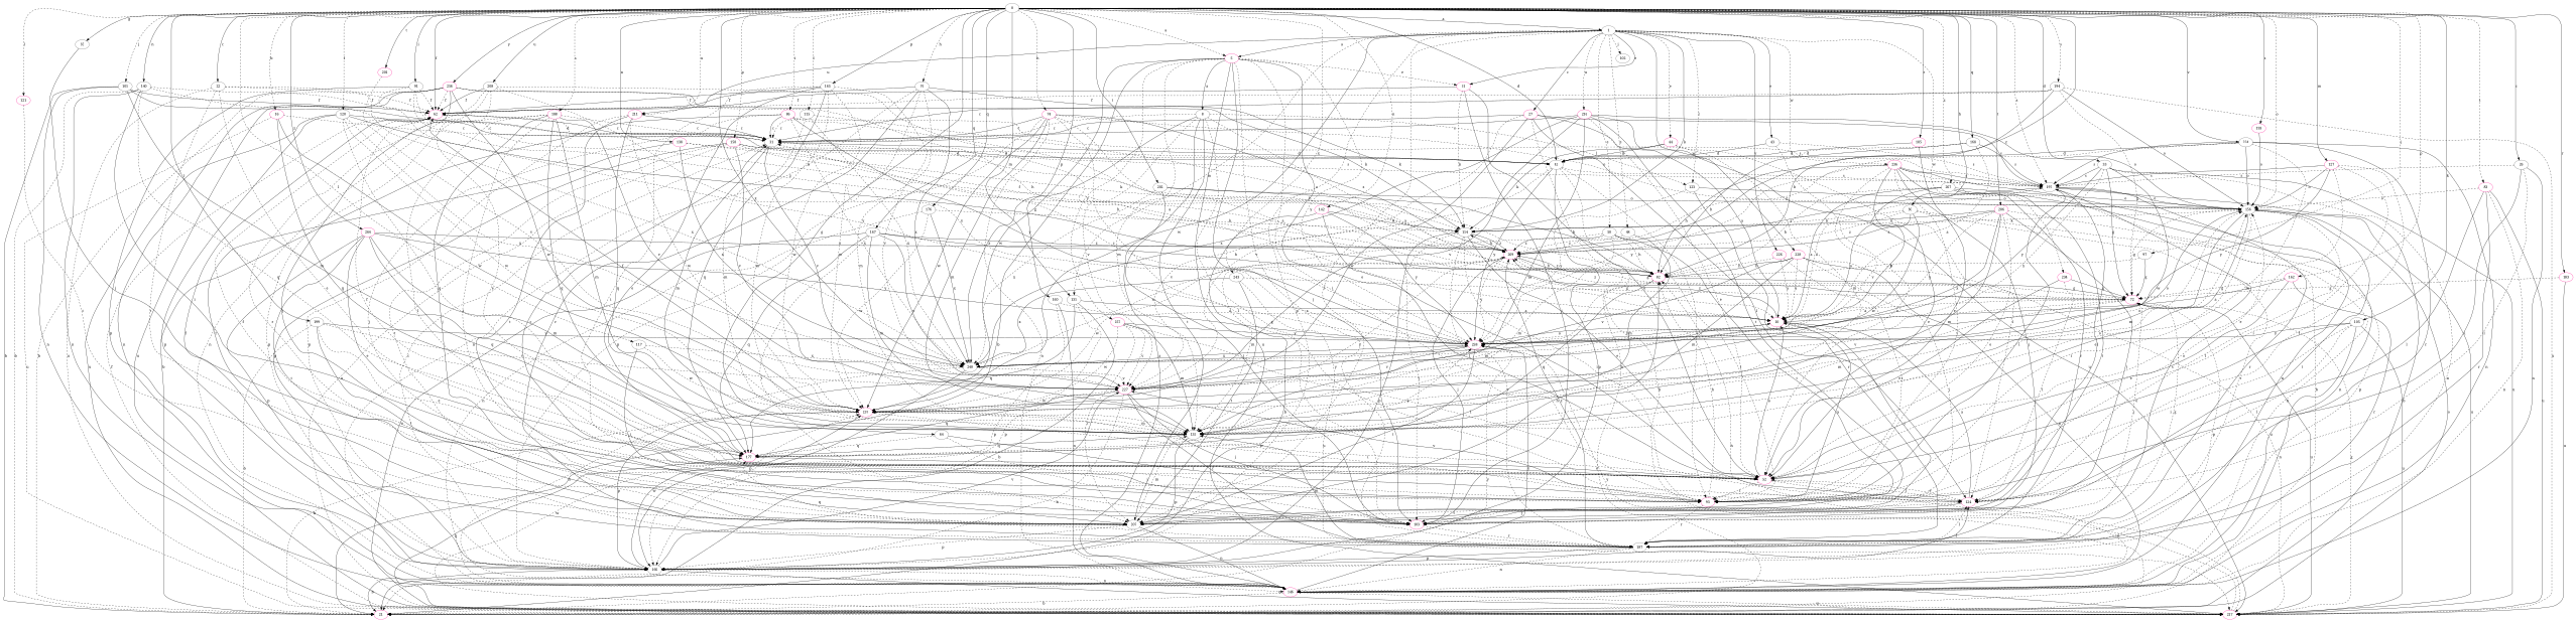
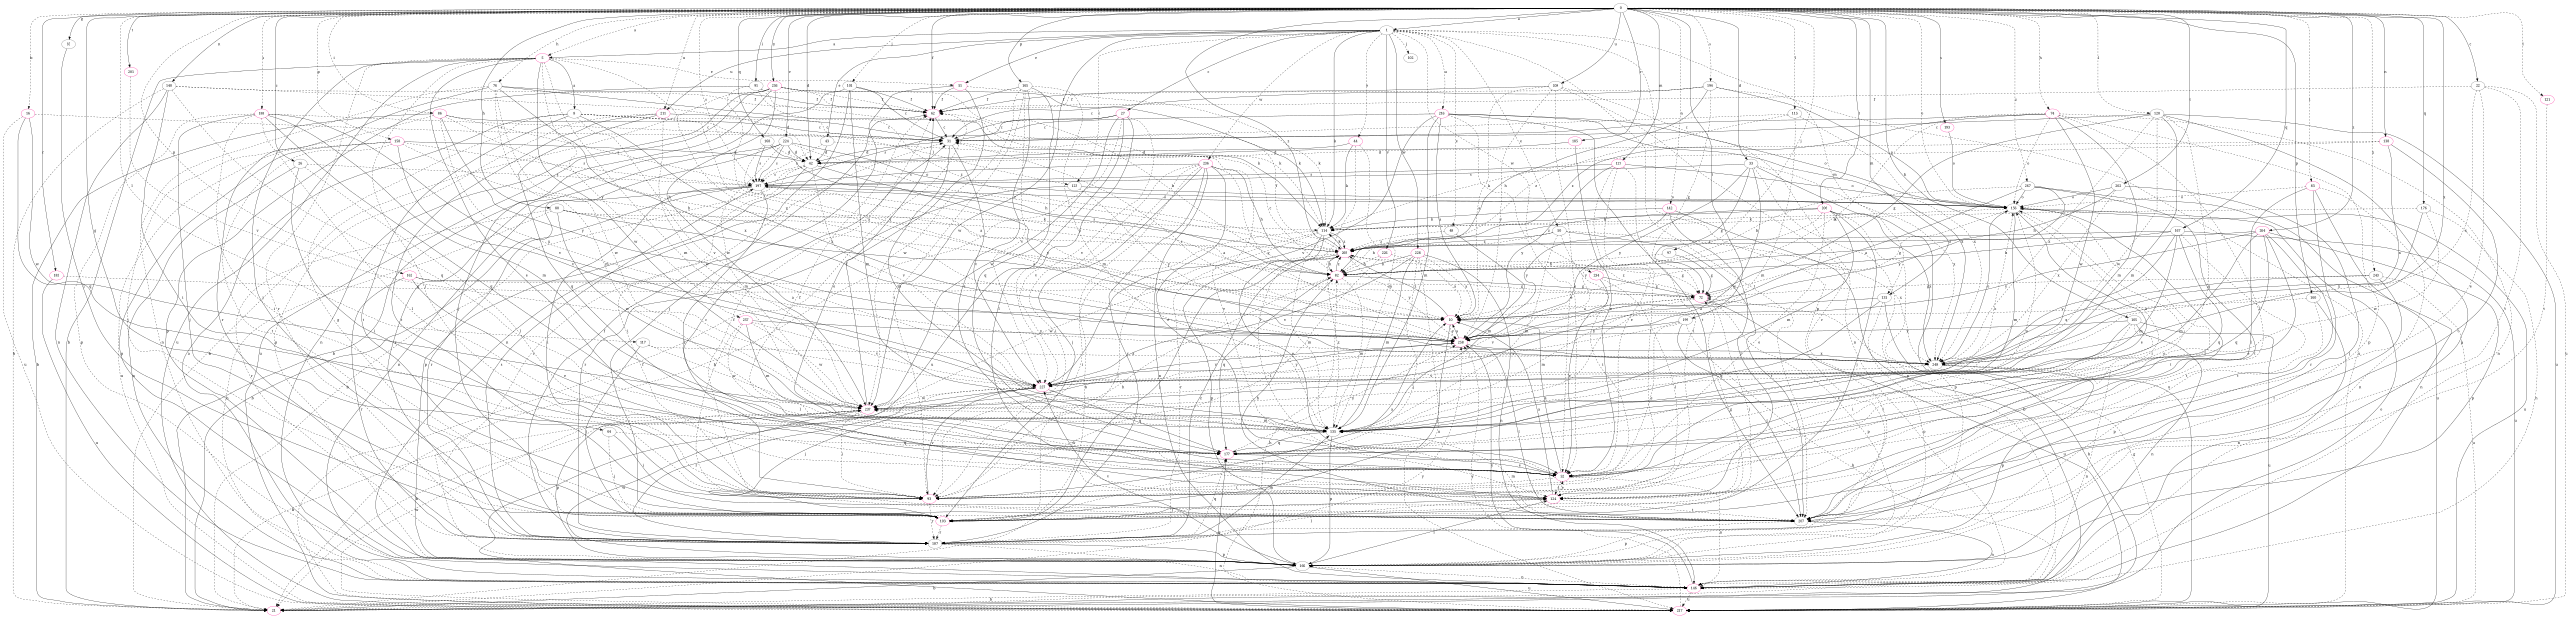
  strict digraph {
    fontname="Noto Serif"
    node [color=gray40 fontname="Noto Serif"]
    edge [fontname="Noto Serif" style=solid]
    0
    1
    5 [color=deeppink]
    16 [color=deeppink]
    22
    26
    33
    42
    62 [color=deeppink]
    64
    65
    74 [color=deeppink]
    76
    80
    83 [color=deeppink]
    86 [color=deeppink]
    91
    97
    101
    105
    115
    117
    120
    121 [color=deeppink]
    127 [color=deeppink]
    131
    138 [color=deeppink]
    140
    142 [color=deeppink]
    156
    158 [color=deeppink]
    160
    162 [color=deeppink]
    165
    167
    168
    176
    183 [color=deeppink]
    185 [color=deeppink]
    188 [color=deeppink]
    193 [color=deeppink]
    194
    197
    199
    201 [color=deeppink]
    202
    206 [color=deeppink]
    208
    211 [color=deeppink]
    224
    243
    248
    256 [color=deeppink]
    264 [color=deeppink]
    267
    269 [color=deeppink]
    27 [color=deeppink]
    43
    44 [color=deeppink]
    48
    50
    51 [color=deeppink]
    102
    114
    123
    166
    207
    216 [color=deeppink]
    226 [color=deeppink]
    228 [color=deeppink]
    234 [color=deeppink]
    236 [color=deeppink]
    237 [color=deeppink]
    8
    21 [color=deeppink]
    52 [color=deeppink]
    93 [color=deeppink]
    103 [color=deeppink]
    135
    187
    217 [color=deeppink]
    257 [color=deeppink]
    258 [color=deeppink]
    31
    177 [color=deeppink]
    146 [color=deeppink]
    124 [color=deeppink]
    72 [color=deeppink]
    227 [color=deeppink]
    10 [color=deeppink]
    82 [color=deeppink]
    0 -> 1 [label=a]
    0 -> 5 [label=a style=dashed]
    0 -> 16 [label=b style=dashed]
    0 -> 22 [label=c]
    0 -> 26 [label=c]
    0 -> 33 [label=d]
    0 -> 42 [label=d]
    0 -> 62 [label=f]
    0 -> 64 [label=g]
    0 -> 65 [label=g]
    0 -> 74 [label=h style=dashed]
    0 -> 76 [label=h style=dashed]
    0 -> 80 [label=h]
    0 -> 83 [label=i style=dashed]
    0 -> 86 [label=i style=dashed]
    0 -> 91 [label=i]
    0 -> 97 [label=j style=dashed]
    0 -> 101 [label=j style=dashed]
    0 -> 105 [label=k]
    0 -> 115 [label=l style=dashed]
    0 -> 117 [label=l style=dashed]
    0 -> 120 [label=l style=dashed]
    0 -> 121 [label=l style=dashed]
    0 -> 127 [label=m]
    0 -> 131 [label=m]
    0 -> 138 [label=n]
    0 -> 140 [label=n]
    0 -> 142 [label=n style=dashed]
    0 -> 156 [label=o style=dashed]
    0 -> 158 [label=p style=dashed]
    0 -> 160 [label=p]
    0 -> 162 [label=p style=dashed]
    0 -> 165 [label=p]
    0 -> 167 [label=q]
    0 -> 168 [label=q]
    0 -> 176 [label=q]
    0 -> 183 [label=r]
    0 -> 185 [label=r]
    0 -> 188 [label=s style=dashed]
    0 -> 193 [label=s]
    0 -> 194 [label=s style=dashed]
    0 -> 197 [label=s style=dashed]
    0 -> 199 [label=t]
    0 -> 201 [label=t]
    0 -> 202 [label=t]
    0 -> 206 [label=t]
    0 -> 208 [label=u]
    0 -> 211 [label=u style=dashed]
    0 -> 224 [label=v]
    0 -> 243 [label=x style=dashed]
    0 -> 248 [label=x]
    0 -> 256 [label=y]
    0 -> 264 [label=z]
    0 -> 267 [label=z style=dashed]
    0 -> 269 [label=z]
    1 -> 5 [label=a]
    1 -> 131 [label=m style=dashed]
    1 -> 211 [label=u]
    1 -> 27 [label=c]
    1 -> 43 [label=e]
    1 -> 44 [label=e style=dashed]
    1 -> 48 [label=e style=dashed]
    1 -> 50 [label=e style=dashed]
    1 -> 51 [label=e]
    1 -> 102 [label=j style=dashed]
    1 -> 114 [label=k]
    1 -> 123 [label=l style=dashed]
    1 -> 166 [label=p style=dashed]
    1 -> 207 [label=t style=dashed]
    1 -> 216 [label=u style=dashed]
    1 -> 226 [label=v]
    1 -> 228 [label=w]
    1 -> 234 [label=w style=dashed]
    1 -> 236 [label=w style=dashed]
    1 -> 237 [label=w]
    5 -> 51 [label=e style=dashed]
    5 -> 237 [label=w]
    5 -> 8 [label=a]
    5 -> 21 [label=b]
    5 -> 52 [label=e]
    5 -> 93 [label=i style=dashed]
    5 -> 103 [label=j]
    5 -> 135 [label=m style=dashed]
    5 -> 187 [label=r style=dashed]
    5 -> 217 [label=u]
    5 -> 257 [label=y style=dashed]
    5 -> 258 [label=y style=dashed]
    16 -> 237 [label=w]
    16 -> 217 [label=u style=dashed]
    16 -> 31 [label=c style=dashed]
    16 -> 177 [label=q]
    22 -> 62 [label=f style=dashed]
    22 -> 248 [label=x style=dashed]
    22 -> 207 [label=t style=dashed]
    22 -> 52 [label=e style=dashed]
    22 -> 217 [label=u style=dashed]
    26 -> 197 [label=s style=dashed]
    26 -> 93 [label=i]
    26 -> 146 [label=n]
    26 -> 124 [label=l style=dashed]
    33 -> 197 [label=s]
    33 -> 248 [label=x style=dashed]
    33 -> 237 [label=w]
    33 -> 217 [label=u]
    33 -> 258 [label=y]
    33 -> 146 [label=n style=dashed]
    33 -> 72 [label=g]
    42 -> 197 [label=s style=dashed]
    42 -> 166 [label=p]
    42 -> 21 [label=b style=dashed]
    42 -> 93 [label=i style=dashed]
    42 -> 258 [label=y]
    42 -> 227 [label=v style=dashed]
    62 -> 31 [label=c]
    64 -> 93 [label=i]
    64 -> 103 [label=j style=dashed]
    64 -> 177 [label=q style=dashed]
    65 -> 103 [label=j]
    74 -> 156 [label=o style=dashed]
    74 -> 269 [label=z]
    74 -> 166 [label=p style=dashed]
    74 -> 237 [label=w]
    74 -> 135 [label=m]
    74 -> 31 [label=c]
    74 -> 146 [label=n style=dashed]
    74 -> 124 [label=l style=dashed]
    74 -> 10 [label=a style=dashed]
    76 -> 62 [label=f]
    76 -> 248 [label=x]
    76 -> 114 [label=k]
    76 -> 237 [label=w style=dashed]
    76 -> 135 [label=m style=dashed]
    76 -> 187 [label=r]
    76 -> 146 [label=n style=dashed]
    80 -> 269 [label=z style=dashed]
    80 -> 114 [label=k style=dashed]
    80 -> 237 [label=w]
    80 -> 187 [label=r style=dashed]
    80 -> 146 [label=n style=dashed]
    80 -> 10 [label=a]
    83 -> 156 [label=o style=dashed]
    83 -> 187 [label=r]
    83 -> 217 [label=u]
    83 -> 146 [label=n style=dashed]
    83 -> 124 [label=l]
    86 -> 197 [label=s style=dashed]
    86 -> 248 [label=x style=dashed]
    86 -> 21 [label=b]
    86 -> 103 [label=j style=dashed]
    86 -> 258 [label=y]
    86 -> 31 [label=c]
    86 -> 82 [label=h style=dashed]
    91 -> 62 [label=f style=dashed]
    91 -> 269 [label=z style=dashed]
    91 -> 114 [label=k style=dashed]
    91 -> 166 [label=p]
    91 -> 258 [label=y style=dashed]
    97 -> 72 [label=g]
    97 -> 82 [label=h style=dashed]
    101 -> 62 [label=f]
    101 -> 21 [label=b]
    101 -> 135 [label=m]
    101 -> 31 [label=c]
    101 -> 146 [label=n]
    105 -> 52 [label=e]
    105 -> 93 [label=i style=dashed]
    105 -> 217 [label=u]
    105 -> 258 [label=y]
    105 -> 146 [label=n]
    105 -> 124 [label=l style=dashed]
    115 -> 248 [label=x style=dashed]
    115 -> 269 [label=z style=dashed]
    115 -> 135 [label=m style=dashed]
    115 -> 31 [label=c style=dashed]
    117 -> 248 [label=x style=dashed]
    117 -> 237 [label=w style=dashed]
    117 -> 103 [label=j]
    120 -> 248 [label=x style=dashed]
    120 -> 166 [label=p]
    120 -> 237 [label=w style=dashed]
+   120 -> 135 [label=m]
    120 -> 217 [label=u]
    120 -> 31 [label=c]
    120 -> 177 [label=q style=dashed]
    120 -> 72 [label=g]
    121 -> 207 [label=t style=dashed]
    127 -> 156 [label=o]
    127 -> 197 [label=s]
    127 -> 52 [label=e style=dashed]
    127 -> 93 [label=i style=dashed]
    127 -> 258 [label=y]
    127 -> 124 [label=l style=dashed]
    131 -> 166 [label=p style=dashed]
    131 -> 21 [label=b]
    131 -> 177 [label=q]
    131 -> 10 [label=a]
    138 -> 42 [label=d style=dashed]
    138 -> 248 [label=x]
    138 -> 114 [label=k style=dashed]
    138 -> 207 [label=t]
    140 -> 42 [label=d style=dashed]
    140 -> 62 [label=f style=dashed]
    140 -> 21 [label=b style=dashed]
    140 -> 93 [label=i]
    140 -> 177 [label=q style=dashed]
    140 -> 146 [label=n]
    142 -> 114 [label=k]
    142 -> 21 [label=b]
    142 -> 258 [label=y]
    142 -> 124 [label=l]
    156 -> 114 [label=k style=dashed]
    156 -> 207 [label=t]
    156 -> 52 [label=e]
    156 -> 93 [label=i style=dashed]
    156 -> 135 [label=m]
    156 -> 217 [label=u]
    156 -> 124 [label=l style=dashed]
    156 -> 72 [label=g style=dashed]
    158 -> 42 [label=d]
    158 -> 197 [label=s style=dashed]
    158 -> 166 [label=p]
    158 -> 207 [label=t style=dashed]
    158 -> 217 [label=u style=dashed]
    158 -> 227 [label=v]
    158 -> 82 [label=h style=dashed]
    160 -> 166 [label=p style=dashed]
    160 -> 146 [label=n]
    160 -> 10 [label=a style=dashed]
    162 -> 52 [label=e]
    162 -> 187 [label=r]
    162 -> 72 [label=g style=dashed]
    162 -> 10 [label=a]
    165 -> 62 [label=f]
    165 -> 237 [label=w style=dashed]
    165 -> 52 [label=e]
    165 -> 93 [label=i style=dashed]
    165 -> 135 [label=m style=dashed]
    165 -> 177 [label=q]
    165 -> 227 [label=v style=dashed]
    167 -> 269 [label=z]
    167 -> 207 [label=t style=dashed]
    167 -> 135 [label=m]
    167 -> 217 [label=u]
    167 -> 177 [label=q]
    167 -> 227 [label=v]
    167 -> 82 [label=h]
    168 -> 42 [label=d style=dashed]
    168 -> 197 [label=s]
    168 -> 10 [label=a style=dashed]
    168 -> 82 [label=h]
    176 -> 248 [label=x]
    176 -> 114 [label=k style=dashed]
    176 -> 237 [label=w style=dashed]
    176 -> 146 [label=n style=dashed]
    183 -> 217 [label=u]
    183 -> 72 [label=g style=dashed]
    185 -> 42 [label=d]
    185 -> 52 [label=e]
    188 -> 166 [label=p style=dashed]
    188 -> 93 [label=i style=dashed]
    188 -> 103 [label=j]
    188 -> 135 [label=m]
    188 -> 31 [label=c style=dashed]
    188 -> 177 [label=q]
    188 -> 124 [label=l style=dashed]
    188 -> 227 [label=v]
    193 -> 156 [label=o]
    194 -> 62 [label=f style=dashed]
    194 -> 156 [label=o]
    194 -> 217 [label=u style=dashed]
    194 -> 31 [label=c]
    194 -> 72 [label=g style=dashed]
    194 -> 82 [label=h]
    197 -> 156 [label=o]
    197 -> 21 [label=b]
    197 -> 93 [label=i]
    197 -> 187 [label=r]
    197 -> 124 [label=l]
    197 -> 10 [label=a style=dashed]
    199 -> 207 [label=t]
    199 -> 21 [label=b style=dashed]
    199 -> 52 [label=e style=dashed]
    199 -> 258 [label=y]
    199 -> 227 [label=v style=dashed]
    201 -> 227 [label=v style=dashed]
    202 -> 156 [label=o]
    202 -> 248 [label=x style=dashed]
    202 -> 103 [label=j]
    202 -> 82 [label=h]
    206 -> 248 [label=x]
    206 -> 269 [label=z]
    206 -> 114 [label=k]
    206 -> 166 [label=p style=dashed]
    206 -> 52 [label=e style=dashed]
    206 -> 103 [label=j]
    206 -> 135 [label=m]
    206 -> 258 [label=y style=dashed]
    208 -> 62 [label=f]
    208 -> 52 [label=e style=dashed]
    208 -> 187 [label=r style=dashed]
    208 -> 258 [label=y style=dashed]
    208 -> 146 [label=n style=dashed]
    208 -> 10 [label=a style=dashed]
    211 -> 166 [label=p style=dashed]
    211 -> 207 [label=t]
    211 -> 237 [label=w style=dashed]
    211 -> 31 [label=c]
    211 -> 177 [label=q]
    224 -> 42 [label=d]
    224 -> 156 [label=o]
    224 -> 197 [label=s]
    224 -> 269 [label=z style=dashed]
    224 -> 135 [label=m style=dashed]
    224 -> 187 [label=r]
    224 -> 146 [label=n]
    243 -> 248 [label=x]
    243 -> 207 [label=t]
    243 -> 217 [label=u style=dashed]
    243 -> 72 [label=g style=dashed]
    248 -> 156 [label=o]
    248 -> 166 [label=p]
    248 -> 146 [label=n style=dashed]
    248 -> 227 [label=v style=dashed]
    256 -> 62 [label=f style=dashed]
    256 -> 114 [label=k]
    256 -> 237 [label=w]
    256 -> 21 [label=b style=dashed]
    256 -> 103 [label=j]
    256 -> 217 [label=u]
    256 -> 146 [label=n]
    256 -> 82 [label=h style=dashed]
    264 -> 269 [label=z]
    264 -> 166 [label=p]
    264 -> 207 [label=t]
    264 -> 52 [label=e]
    264 -> 135 [label=m]
    264 -> 258 [label=y]
    264 -> 177 [label=q]
    267 -> 156 [label=o]
    267 -> 207 [label=t]
    267 -> 258 [label=y]
    267 -> 146 [label=n]
    267 -> 10 [label=a]
    267 -> 82 [label=h style=dashed]
    269 -> 62 [label=f style=dashed]
    269 -> 197 [label=s]
    269 -> 114 [label=k]
    269 -> 237 [label=w style=dashed]
    269 -> 103 [label=j]
    269 -> 135 [label=m style=dashed]
    269 -> 258 [label=y style=dashed]
    269 -> 72 [label=g style=dashed]
    269 -> 82 [label=h]
    27 -> 197 [label=s]
    27 -> 237 [label=w]
    27 -> 21 [label=b style=dashed]
    27 -> 217 [label=u]
    27 -> 31 [label=c]
    27 -> 124 [label=l]
    27 -> 227 [label=v style=dashed]
    43 -> 42 [label=d]
    43 -> 197 [label=s style=dashed]
    43 -> 52 [label=e style=dashed]
    44 -> 42 [label=d]
    44 -> 114 [label=k]
    44 -> 135 [label=m style=dashed]
    44 -> 124 [label=l style=dashed]
    48 -> 269 [label=z style=dashed]
    48 -> 135 [label=m]
    50 -> 248 [label=x style=dashed]
    50 -> 269 [label=z]
    50 -> 207 [label=t]
    50 -> 93 [label=i style=dashed]
    50 -> 135 [label=m style=dashed]
    50 -> 82 [label=h style=dashed]
    51 -> 62 [label=f]
    51 -> 114 [label=k style=dashed]
    51 -> 52 [label=e]
    51 -> 103 [label=j]
    114 -> 269 [label=z]
    114 -> 166 [label=p]
    114 -> 52 [label=e]
    114 -> 93 [label=i style=dashed]
    114 -> 103 [label=j style=dashed]
    114 -> 187 [label=r style=dashed]
    123 -> 156 [label=o]
    123 -> 187 [label=r]
    123 -> 258 [label=y style=dashed]
    166 -> 237 [label=w]
    166 -> 21 [label=b]
    166 -> 217 [label=u]
    166 -> 31 [label=c style=dashed]
    166 -> 146 [label=n style=dashed]
    166 -> 124 [label=l]
    166 -> 227 [label=v]
    207 -> 62 [label=f style=dashed]
    207 -> 166 [label=p style=dashed]
    207 -> 135 [label=m style=dashed]
    207 -> 146 [label=n]
    207 -> 82 [label=h]
    216 -> 156 [label=o]
    216 -> 248 [label=x]
    216 -> 207 [label=t]
    216 -> 52 [label=e style=dashed]
    216 -> 135 [label=m]
    216 -> 31 [label=c]
    216 -> 227 [label=v]
    216 -> 10 [label=a]
    226 -> 93 [label=i style=dashed]
    226 -> 10 [label=a style=dashed]
    226 -> 82 [label=h style=dashed]
    228 -> 103 [label=j style=dashed]
    228 -> 135 [label=m]
    228 -> 217 [label=u style=dashed]
    228 -> 146 [label=n]
    228 -> 227 [label=v]
    228 -> 10 [label=a style=dashed]
    228 -> 82 [label=h]
    234 -> 52 [label=e]
    234 -> 124 [label=l style=dashed]
    234 -> 72 [label=g]
    236 -> 197 [label=s]
    236 -> 21 [label=b style=dashed]
    236 -> 52 [label=e]
    236 -> 93 [label=i style=dashed]
    236 -> 103 [label=j]
    236 -> 187 [label=r]
    236 -> 258 [label=y style=dashed]
    236 -> 146 [label=n]
    236 -> 227 [label=v style=dashed]
    236 -> 82 [label=h]
    237 -> 62 [label=f]
    237 -> 156 [label=o style=dashed]
    237 -> 166 [label=p]
    237 -> 21 [label=b style=dashed]
    237 -> 93 [label=i style=dashed]
    237 -> 135 [label=m style=dashed]
    8 -> 248 [label=x]
    8 -> 123 [label=l style=dashed]
    8 -> 207 [label=t]
    8 -> 103 [label=g style=dashed]
    8 -> 31 [label=c style=dashed]
    8 -> 146 [label=a]
    8 -> 227 [label=v style=dashed]
    8 -> 10 [label=a style=dashed]
    21 -> 156 [label=o]
    21 -> 258 [label=y style=dashed]
    52 -> 62 [label=f style=dashed]
    52 -> 237 [label=w style=dashed]
    52 -> 93 [label=i style=dashed]
    52 -> 146 [label=n style=dashed]
    52 -> 124 [label=l style=dashed]
    52 -> 10 [label=a]
    93 -> 156 [label=o style=dashed]
    93 -> 187 [label=r style=dashed]
    93 -> 31 [label=c]
    93 -> 227 [label=v]
    93 -> 10 [label=a]
    93 -> 82 [label=h style=dashed]
    103 -> 187 [label=r style=dashed]
    103 -> 72 [label=g style=dashed]
    135 -> 269 [label=z style=dashed]
    135 -> 166 [label=p]
    135 -> 177 [label=q]
    187 -> 62 [label=f]
    187 -> 197 [label=s]
    187 -> 269 [label=z]
    187 -> 166 [label=p]
    187 -> 135 [label=m]
    187 -> 177 [label=q style=dashed]
    187 -> 146 [label=n style=dashed]
    187 -> 124 [label=l style=dashed]
    217 -> 62 [label=f style=dashed]
    217 -> 237 [label=w style=dashed]
    217 -> 258 [label=y style=dashed]
    217 -> 177 [label=q]
    217 -> 72 [label=g style=dashed]
    217 -> 82 [label=h style=dashed]
    257 -> 207 [label=t style=dashed]
    257 -> 237 [label=w style=dashed]
    257 -> 135 [label=m]
    257 -> 258 [label=y]
    257 -> 124 [label=l style=dashed]
    257 -> 227 [label=v style=dashed]
    258 -> 248 [label=x]
    258 -> 207 [label=t]
    258 -> 31 [label=c style=dashed]
    258 -> 227 [label=v]
    258 -> 10 [label=a]
    31 -> 42 [label=d]
    31 -> 135 [label=m]
    31 -> 227 [label=v]
    177 -> 156 [label=o style=dashed]
    177 -> 52 [label=e]
    177 -> 258 [label=y style=dashed]
    146 -> 21 [label=b style=dashed]
    146 -> 217 [label=u style=dashed]
    146 -> 258 [label=y]
    124 -> 207 [label=t style=dashed]
    124 -> 52 [label=e style=dashed]
    124 -> 103 [label=j]
    124 -> 10 [label=a]
    72 -> 269 [label=z style=dashed]
    72 -> 166 [label=p style=dashed]
    72 -> 103 [label=j style=dashed]
    72 -> 135 [label=m style=dashed]
    72 -> 217 [label=u]
    72 -> 227 [label=v style=dashed]
    72 -> 10 [label=a style=dashed]
    227 -> 237 [label=w style=dashed]
    227 -> 21 [label=b style=dashed]
    227 -> 103 [label=j]
    227 -> 187 [label=r]
    227 -> 258 [label=y]
    227 -> 177 [label=q]
    10 -> 269 [label=z]
    10 -> 103 [label=j]
    10 -> 258 [label=y style=dashed]
    82 -> 269 [label=z]
    82 -> 135 [label=m style=dashed]
    82 -> 31 [label=c style=dashed]
    82 -> 177 [label=q]
    82 -> 72 [label=g]
  }
